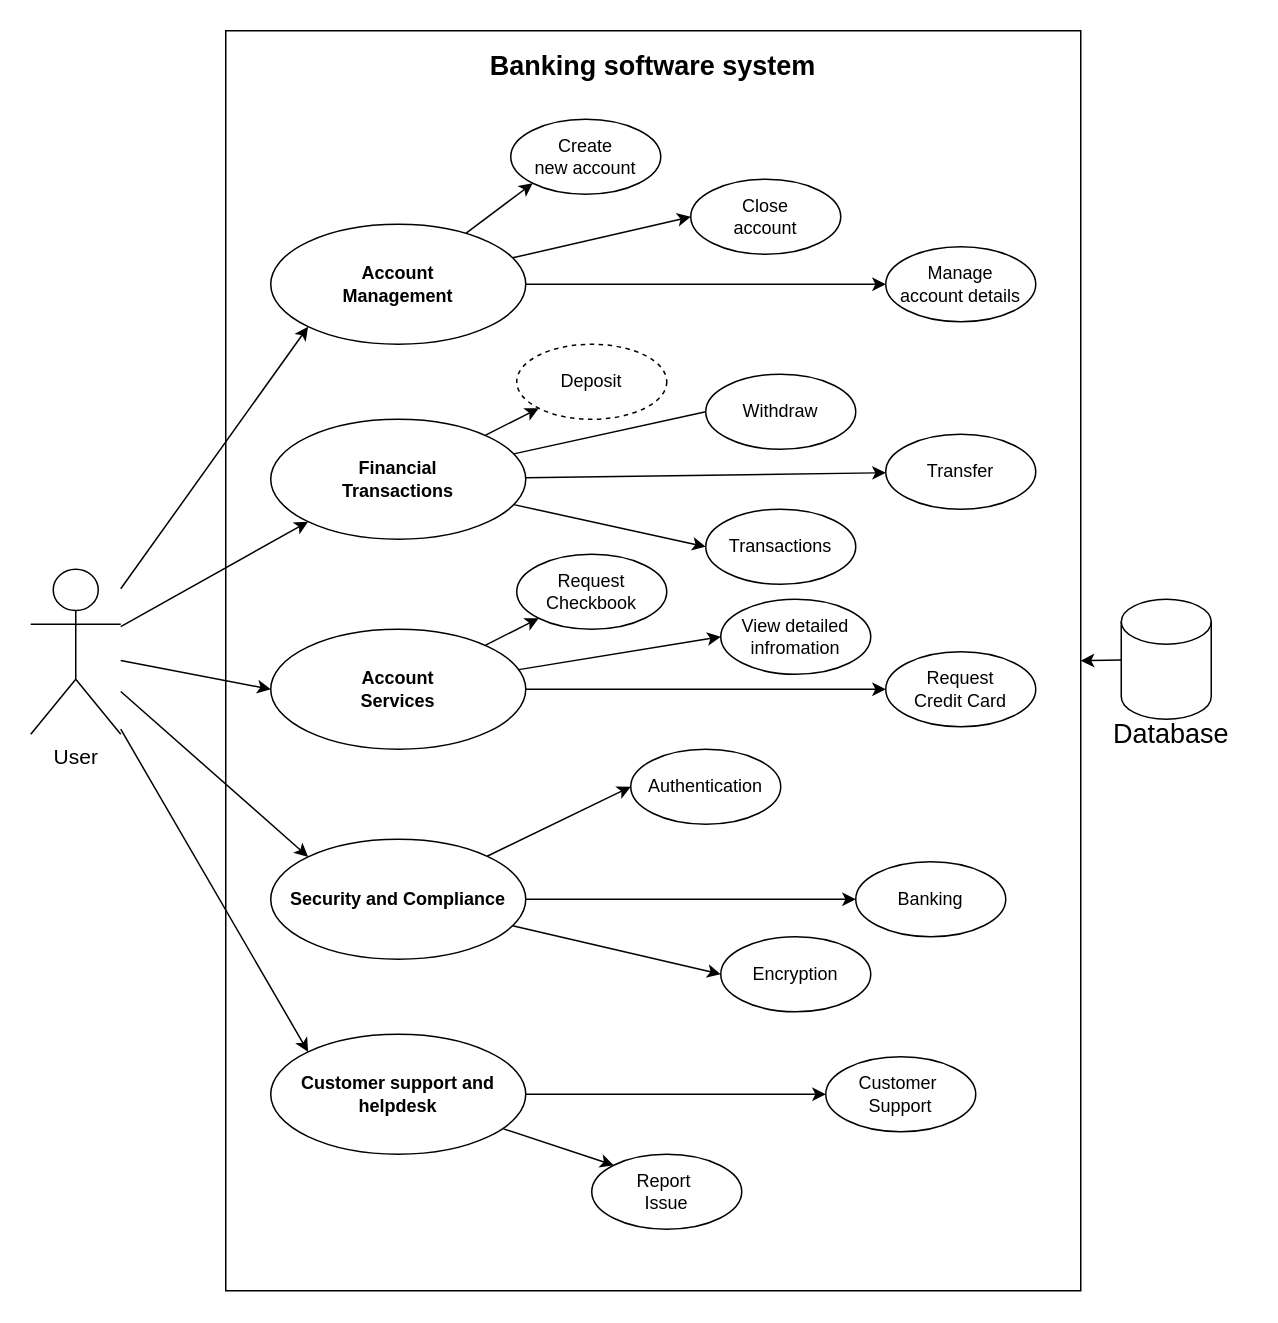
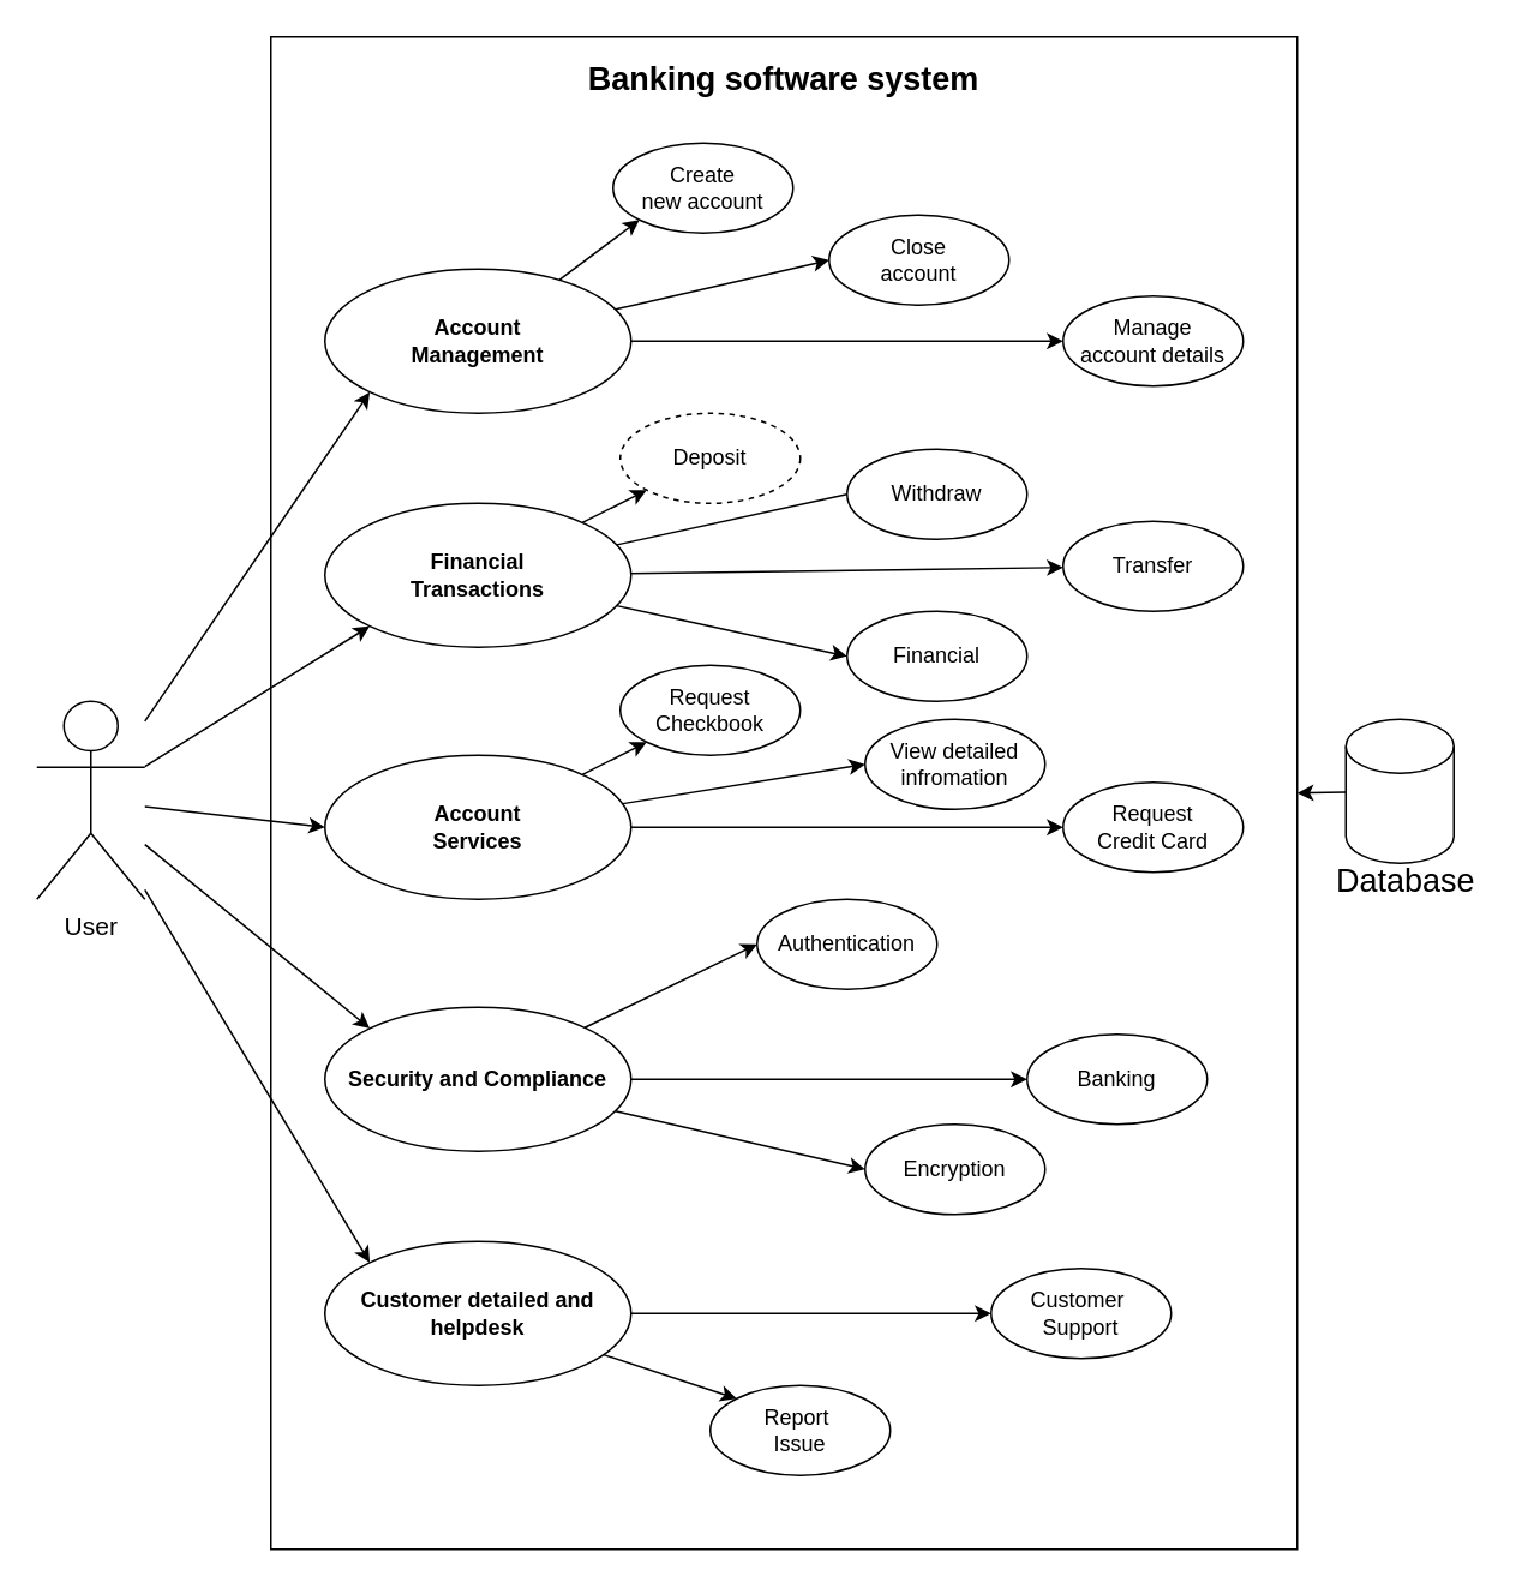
  <mxCell id="0" />
  <mxCell id="1" parent="0" />
  <mxCell id="2" value="" style="rounded=0;whiteSpace=wrap;html=1;" vertex="1" parent="1"><mxGeometry x="150" y="20" width="570" height="840" as="geometry" /></mxCell>
  <mxCell id="3" style="rounded=0;orthogonalLoop=1;jettySize=auto;html=1;entryX=0;entryY=1;entryDx=0;entryDy=0;" edge="1" parent="1" source="6" target="8"><mxGeometry relative="1" as="geometry" /></mxCell>
  <mxCell id="4" style="rounded=0;orthogonalLoop=1;jettySize=auto;html=1;entryX=0;entryY=0.5;entryDx=0;entryDy=0;" edge="1" parent="1" source="6" target="7"><mxGeometry relative="1" as="geometry" /></mxCell>
  <mxCell id="5" style="rounded=0;orthogonalLoop=1;jettySize=auto;html=1;entryX=0;entryY=0.5;entryDx=0;entryDy=0;" edge="1" parent="1" source="6" target="25"><mxGeometry relative="1" as="geometry" /></mxCell>
  <mxCell id="6" value="&lt;b&gt;Account &lt;br&gt;Management&lt;/b&gt;" style="ellipse;whiteSpace=wrap;html=1;" vertex="1" parent="1"><mxGeometry x="180" y="149" width="170" height="80" as="geometry" /></mxCell>
  <mxCell id="7" value="Close &lt;br&gt;account" style="ellipse;whiteSpace=wrap;html=1;" vertex="1" parent="1"><mxGeometry x="460" y="119" width="100" height="50" as="geometry" /></mxCell>
  <mxCell id="8" value="Create &lt;br&gt;new account" style="ellipse;whiteSpace=wrap;html=1;" vertex="1" parent="1"><mxGeometry x="340" y="79" width="100" height="50" as="geometry" /></mxCell>
  <mxCell id="9" style="edgeStyle=none;rounded=0;orthogonalLoop=1;jettySize=auto;html=1;entryX=0;entryY=1;entryDx=0;entryDy=0;" edge="1" parent="1" source="13" target="26"><mxGeometry relative="1" as="geometry" /></mxCell>
  <mxCell id="10" style="edgeStyle=none;rounded=0;orthogonalLoop=1;jettySize=auto;html=1;" edge="1" parent="1" source="13" target="28"><mxGeometry relative="1" as="geometry" /></mxCell>
  <mxCell id="11" style="edgeStyle=none;rounded=0;orthogonalLoop=1;jettySize=auto;html=1;entryX=0;entryY=0.5;entryDx=0;entryDy=0;" edge="1" parent="1" source="13" target="29"><mxGeometry relative="1" as="geometry" /></mxCell>
  <mxCell id="12" style="edgeStyle=none;rounded=0;orthogonalLoop=1;jettySize=auto;html=1;entryX=0;entryY=0.5;entryDx=0;entryDy=0;endArrow=none;" edge="1" parent="1" source="13" target="27"><mxGeometry relative="1" as="geometry" /></mxCell>
  <mxCell id="13" value="&lt;b&gt;Financial &lt;br&gt;Transactions&lt;/b&gt;" style="ellipse;whiteSpace=wrap;html=1;" vertex="1" parent="1"><mxGeometry x="180" y="279" width="170" height="80" as="geometry" /></mxCell>
  <mxCell id="14" style="edgeStyle=none;rounded=0;orthogonalLoop=1;jettySize=auto;html=1;entryX=0;entryY=1;entryDx=0;entryDy=0;" edge="1" parent="1" source="17" target="30"><mxGeometry relative="1" as="geometry" /></mxCell>
  <mxCell id="15" style="edgeStyle=none;rounded=0;orthogonalLoop=1;jettySize=auto;html=1;entryX=0;entryY=0.5;entryDx=0;entryDy=0;" edge="1" parent="1" source="17" target="32"><mxGeometry relative="1" as="geometry" /></mxCell>
  <mxCell id="16" style="edgeStyle=none;rounded=0;orthogonalLoop=1;jettySize=auto;html=1;entryX=0;entryY=0.5;entryDx=0;entryDy=0;" edge="1" parent="1" source="17" target="31"><mxGeometry relative="1" as="geometry" /></mxCell>
  <mxCell id="17" value="&lt;b&gt;Account &lt;br&gt;Services&lt;/b&gt;" style="ellipse;whiteSpace=wrap;html=1;" vertex="1" parent="1"><mxGeometry x="180" y="419" width="170" height="80" as="geometry" /></mxCell>
  <mxCell id="18" style="edgeStyle=none;rounded=0;orthogonalLoop=1;jettySize=auto;html=1;entryX=0;entryY=0.5;entryDx=0;entryDy=0;" edge="1" parent="1" source="21" target="33"><mxGeometry relative="1" as="geometry"><mxPoint x="400" y="509" as="targetPoint" /></mxGeometry></mxCell>
  <mxCell id="19" style="edgeStyle=none;rounded=0;orthogonalLoop=1;jettySize=auto;html=1;entryX=0;entryY=0.5;entryDx=0;entryDy=0;" edge="1" parent="1" source="21" target="35"><mxGeometry relative="1" as="geometry" /></mxCell>
  <mxCell id="20" style="edgeStyle=none;rounded=0;orthogonalLoop=1;jettySize=auto;html=1;entryX=0;entryY=0.5;entryDx=0;entryDy=0;" edge="1" parent="1" source="21" target="34"><mxGeometry relative="1" as="geometry" /></mxCell>
  <mxCell id="21" value="&lt;b&gt;Security and Compliance&lt;/b&gt;" style="ellipse;whiteSpace=wrap;html=1;" vertex="1" parent="1"><mxGeometry x="180" y="559" width="170" height="80" as="geometry" /></mxCell>
  <mxCell id="22" style="edgeStyle=none;rounded=0;orthogonalLoop=1;jettySize=auto;html=1;entryX=0;entryY=0.5;entryDx=0;entryDy=0;" edge="1" parent="1" source="24" target="36"><mxGeometry relative="1" as="geometry"><mxPoint x="560" y="729" as="targetPoint" /></mxGeometry></mxCell>
  <mxCell id="23" style="edgeStyle=none;rounded=0;orthogonalLoop=1;jettySize=auto;html=1;entryX=0;entryY=0;entryDx=0;entryDy=0;" edge="1" parent="1" source="24" target="37"><mxGeometry relative="1" as="geometry" /></mxCell>
- <mxCell id="24" value="&lt;b&gt;Customer support and helpdesk&lt;/b&gt;" style="ellipse;whiteSpace=wrap;html=1;" vertex="1" parent="1"><mxGeometry x="180" y="689" width="170" height="80" as="geometry" /></mxCell>
+ <mxCell id="24" value="&lt;b&gt;Customer detailed and helpdesk&lt;/b&gt;" style="ellipse;whiteSpace=wrap;html=1;" vertex="1" parent="1"><mxGeometry x="180" y="689" width="170" height="80" as="geometry" /></mxCell>
  <mxCell id="25" value="Manage &lt;br&gt;account details" style="ellipse;whiteSpace=wrap;html=1;" vertex="1" parent="1"><mxGeometry x="590" y="164" width="100" height="50" as="geometry" /></mxCell>
  <mxCell id="26" value="Deposit" style="ellipse;whiteSpace=wrap;html=1;dashed=1;" vertex="1" parent="1"><mxGeometry x="344" y="229" width="100" height="50" as="geometry" /></mxCell>
  <mxCell id="27" value="Withdraw" style="ellipse;whiteSpace=wrap;html=1;" vertex="1" parent="1"><mxGeometry x="470" y="249" width="100" height="50" as="geometry" /></mxCell>
  <mxCell id="28" value="Transfer&lt;span style=&quot;color: rgba(0, 0, 0, 0); font-family: monospace; font-size: 0px; text-align: start;&quot;&gt;%3CmxGraphModel%3E%3Croot%3E%3CmxCell%20id%3D%220%22%2F%3E%3CmxCell%20id%3D%221%22%20parent%3D%220%22%2F%3E%3CmxCell%20id%3D%222%22%20value%3D%22Withdraw%22%20style%3D%22ellipse%3BwhiteSpace%3Dwrap%3Bhtml%3D1%3B%22%20vertex%3D%221%22%20parent%3D%221%22%3E%3CmxGeometry%20x%3D%22540%22%20y%3D%22300%22%20width%3D%22100%22%20height%3D%2250%22%20as%3D%22geometry%22%2F%3E%3C%2FmxCell%3E%3C%2Froot%3E%3C%2FmxGraphModel%3E&lt;/span&gt;" style="ellipse;whiteSpace=wrap;html=1;" vertex="1" parent="1"><mxGeometry x="590" y="289" width="100" height="50" as="geometry" /></mxCell>
- <mxCell id="29" value="Transactions" style="ellipse;whiteSpace=wrap;html=1;" vertex="1" parent="1"><mxGeometry x="470" y="339" width="100" height="50" as="geometry" /></mxCell>
+ <mxCell id="29" value="Financial" style="ellipse;whiteSpace=wrap;html=1;" vertex="1" parent="1"><mxGeometry x="470" y="339" width="100" height="50" as="geometry" /></mxCell>
  <mxCell id="30" value="Request Checkbook" style="ellipse;whiteSpace=wrap;html=1;" vertex="1" parent="1"><mxGeometry x="344" y="369" width="100" height="50" as="geometry" /></mxCell>
  <mxCell id="31" value="Request &lt;br&gt;Credit Card" style="ellipse;whiteSpace=wrap;html=1;" vertex="1" parent="1"><mxGeometry x="590" y="434" width="100" height="50" as="geometry" /></mxCell>
  <mxCell id="32" value="View detailed infromation" style="ellipse;whiteSpace=wrap;html=1;" vertex="1" parent="1"><mxGeometry x="480" y="399" width="100" height="50" as="geometry" /></mxCell>
  <mxCell id="33" value="Authentication" style="ellipse;whiteSpace=wrap;html=1;" vertex="1" parent="1"><mxGeometry x="420" y="499" width="100" height="50" as="geometry" /></mxCell>
  <mxCell id="34" value="Banking" style="ellipse;whiteSpace=wrap;html=1;" vertex="1" parent="1"><mxGeometry x="570" y="574" width="100" height="50" as="geometry" /></mxCell>
  <mxCell id="35" value="Encryption" style="ellipse;whiteSpace=wrap;html=1;" vertex="1" parent="1"><mxGeometry x="480" y="624" width="100" height="50" as="geometry" /></mxCell>
  <mxCell id="36" value="Customer&amp;nbsp;&lt;br&gt;Support" style="ellipse;whiteSpace=wrap;html=1;" vertex="1" parent="1"><mxGeometry x="550" y="704" width="100" height="50" as="geometry" /></mxCell>
  <mxCell id="37" value="Report&amp;nbsp;&lt;br&gt;Issue" style="ellipse;whiteSpace=wrap;html=1;" vertex="1" parent="1"><mxGeometry x="394" y="769" width="100" height="50" as="geometry" /></mxCell>
  <mxCell id="38" style="edgeStyle=none;rounded=0;orthogonalLoop=1;jettySize=auto;html=1;entryX=0;entryY=1;entryDx=0;entryDy=0;fontSize=18;" edge="1" parent="1" source="43" target="6"><mxGeometry relative="1" as="geometry" /></mxCell>
  <mxCell id="39" style="edgeStyle=none;rounded=0;orthogonalLoop=1;jettySize=auto;html=1;entryX=0;entryY=1;entryDx=0;entryDy=0;fontSize=18;" edge="1" parent="1" source="43" target="13"><mxGeometry relative="1" as="geometry" /></mxCell>
  <mxCell id="40" style="edgeStyle=none;rounded=0;orthogonalLoop=1;jettySize=auto;html=1;entryX=0;entryY=0.5;entryDx=0;entryDy=0;fontSize=18;" edge="1" parent="1" source="43" target="17"><mxGeometry relative="1" as="geometry" /></mxCell>
  <mxCell id="41" style="edgeStyle=none;rounded=0;orthogonalLoop=1;jettySize=auto;html=1;entryX=0;entryY=0;entryDx=0;entryDy=0;fontSize=18;" edge="1" parent="1" source="43" target="21"><mxGeometry relative="1" as="geometry" /></mxCell>
  <mxCell id="42" style="edgeStyle=none;rounded=0;orthogonalLoop=1;jettySize=auto;html=1;entryX=0;entryY=0;entryDx=0;entryDy=0;fontSize=18;" edge="1" parent="1" source="43" target="24"><mxGeometry relative="1" as="geometry" /></mxCell>
- <mxCell id="43" value="&lt;font style=&quot;font-size: 14px;&quot;&gt;User&lt;/font&gt;" style="shape=umlActor;verticalLabelPosition=bottom;verticalAlign=top;html=1;outlineConnect=0;" vertex="1" parent="1"><mxGeometry x="20" y="379" width="60" height="110" as="geometry" /></mxCell>
+ <mxCell id="43" value="&lt;font style=&quot;font-size: 14px;&quot;&gt;User&lt;/font&gt;" style="shape=umlActor;verticalLabelPosition=bottom;verticalAlign=top;html=1;outlineConnect=0;" vertex="1" parent="1"><mxGeometry x="20" y="389" width="60" height="110" as="geometry" /></mxCell>
  <mxCell id="44" value="&lt;b&gt;&lt;font style=&quot;font-size: 18px;&quot;&gt;Banking software system&lt;/font&gt;&lt;/b&gt;" style="text;html=1;strokeColor=none;fillColor=none;align=center;verticalAlign=middle;whiteSpace=wrap;rounded=0;" vertex="1" parent="1"><mxGeometry x="270" y="29" width="330" height="30" as="geometry" /></mxCell>
  <mxCell id="45" value="" style="edgeStyle=none;rounded=0;orthogonalLoop=1;jettySize=auto;html=1;fontSize=18;entryX=1;entryY=0.5;entryDx=0;entryDy=0;" edge="1" parent="1" source="46" target="2"><mxGeometry relative="1" as="geometry" /></mxCell>
  <mxCell id="46" value="" style="shape=cylinder3;whiteSpace=wrap;html=1;boundedLbl=1;backgroundOutline=1;size=15;fontSize=18;" vertex="1" parent="1"><mxGeometry x="747" y="399" width="60" height="80" as="geometry" /></mxCell>
  <mxCell id="47" value="Database" style="text;html=1;align=center;verticalAlign=middle;resizable=0;points=[];autosize=1;strokeColor=none;fillColor=none;fontSize=18;" vertex="1" parent="1"><mxGeometry x="730" y="469" width="100" height="40" as="geometry" /></mxCell>
